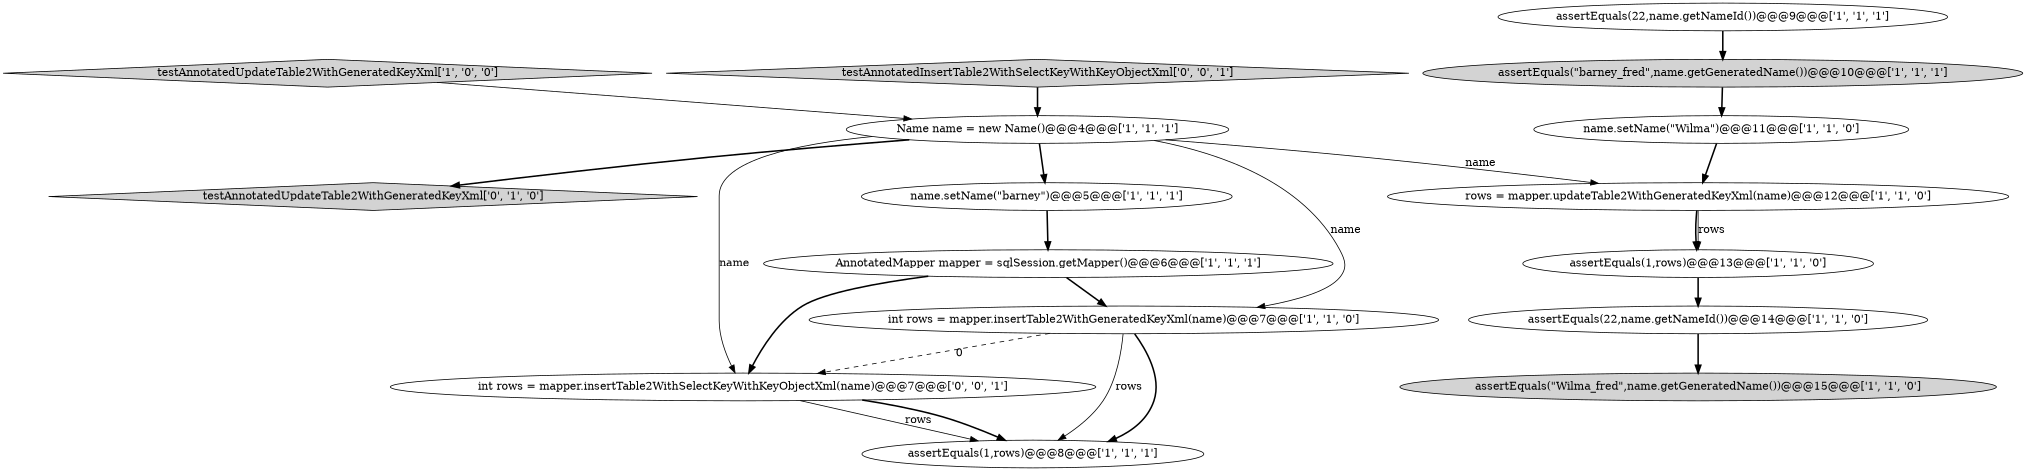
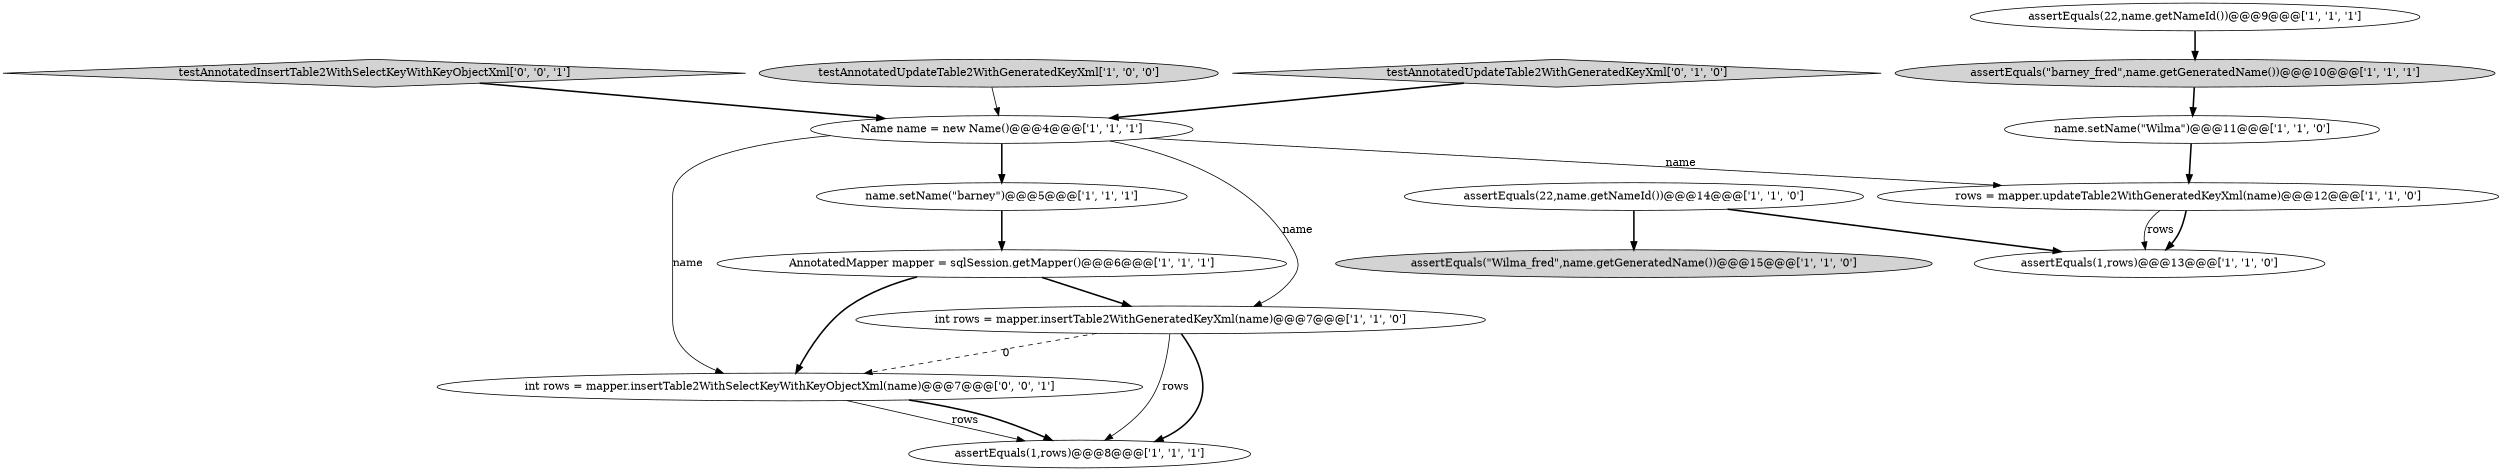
  digraph {
    node [fillcolor=white shape=ellipse style=filled]
    edge [style=bold]
    n1 [fillcolor=lightgray label="assertEquals(\"barney_fred\",name.getGeneratedName())@@@10@@@['1', '1', '1']"]
    n2 [label="name.setName(\"Wilma\")@@@11@@@['1', '1', '0']"]
    n3 [label="rows = mapper.updateTable2WithGeneratedKeyXml(name)@@@12@@@['1', '1', '0']"]
    n4 [label="assertEquals(1,rows)@@@13@@@['1', '1', '0']"]
    n5 [fillcolor=lightgray label="assertEquals(\"Wilma_fred\",name.getGeneratedName())@@@15@@@['1', '1', '0']"]
    n6 [fillcolor=lightgray label="testAnnotatedUpdateTable2WithGeneratedKeyXml['0', '1', '0']" shape=diamond]
    n7 [label="Name name = new Name()@@@4@@@['1', '1', '1']"]
    n8 [label="name.setName(\"barney\")@@@5@@@['1', '1', '1']"]
    n9 [label="int rows = mapper.insertTable2WithSelectKeyWithKeyObjectXml(name)@@@7@@@['0', '0', '1']"]
    n10 [label="int rows = mapper.insertTable2WithGeneratedKeyXml(name)@@@7@@@['1', '1', '0']"]
    n11 [label="assertEquals(22,name.getNameId())@@@14@@@['1', '1', '0']"]
    n12 [fillcolor=lightgray label="testAnnotatedInsertTable2WithSelectKeyWithKeyObjectXml['0', '0', '1']" shape=diamond]
    n13 [label="AnnotatedMapper mapper = sqlSession.getMapper()@@@6@@@['1', '1', '1']"]
    n14 [label="assertEquals(1,rows)@@@8@@@['1', '1', '1']"]
-   n15 [fillcolor=lightgray label="testAnnotatedUpdateTable2WithGeneratedKeyXml['1', '0', '0']" shape=diamond]
+   n15 [fillcolor=lightgray label="testAnnotatedUpdateTable2WithGeneratedKeyXml['1', '0', '0']"]
    n16 [label="assertEquals(22,name.getNameId())@@@9@@@['1', '1', '1']"]
    n1 -> n2
    n2 -> n3
    n3 -> n4
    n3 -> n4 [label=rows style=solid]
-   n4 -> n11
-   n7 -> n6
+   n11 -> n4
+   n6 -> n7
    n7 -> n3 [label=name style=solid]
    n7 -> n8
    n7 -> n9 [label=name style=solid]
    n7 -> n10 [label=name style=solid]
    n8 -> n13
    n9 -> n14 [label=rows style=solid]
    n9 -> n14
    n10 -> n9 [label=0 style=dashed]
    n10 -> n14
    n10 -> n14 [label=rows style=solid]
    n11 -> n5
    n12 -> n7
    n13 -> n9
    n13 -> n10
    n15 -> n7 [style=solid]
    n16 -> n1
  }
